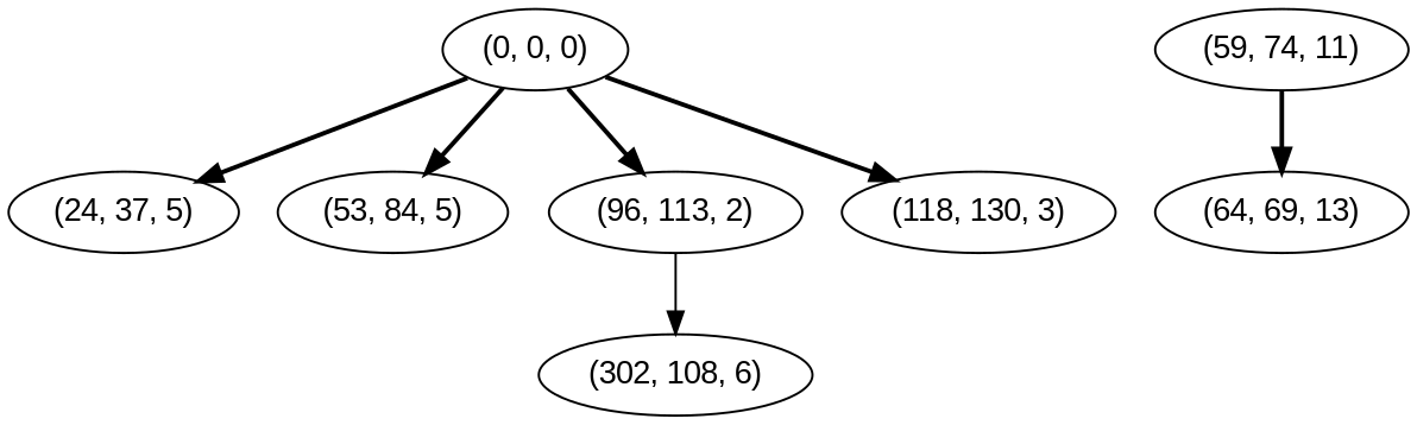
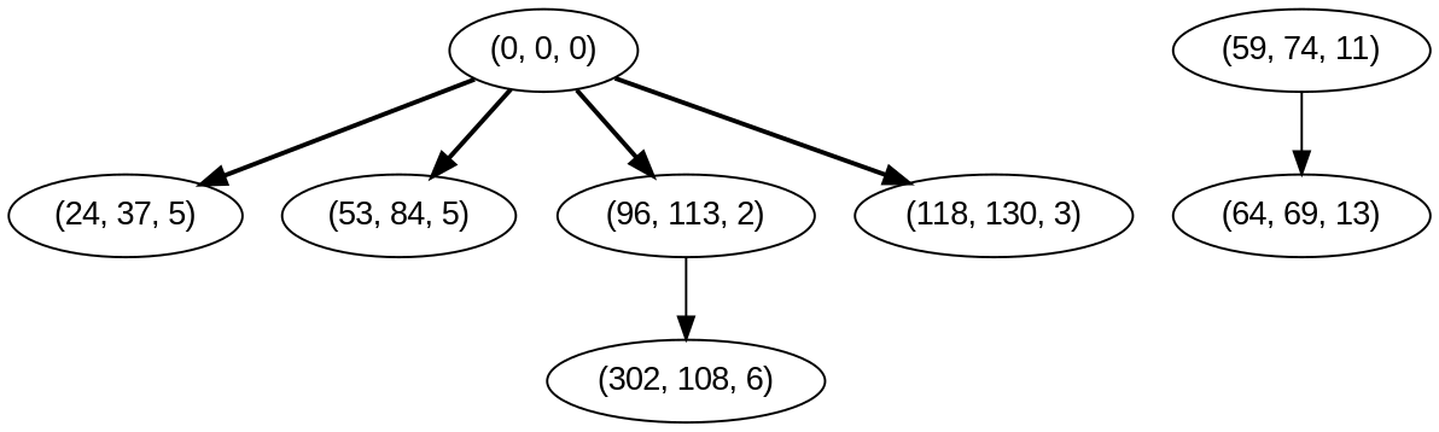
  digraph {
    fontname="Liberation Sans"
    node [fontname="Liberation Sans"]
    edge [fontname="Liberation Sans" style=bold]
    "(0, 0, 0)"
    "(24, 37, 5)"
    "(53, 84, 5)"
    "(96, 113, 2)"
    "(118, 130, 3)"
    n6 [label="(302, 108, 6)"]
    "(59, 74, 11)"
    "(64, 69, 13)"
    "(0, 0, 0)" -> "(24, 37, 5)"
    "(0, 0, 0)" -> "(53, 84, 5)"
    "(0, 0, 0)" -> "(96, 113, 2)"
    "(0, 0, 0)" -> "(118, 130, 3)"
    "(96, 113, 2)" -> n6 [style=solid]
-   "(59, 74, 11)" -> "(64, 69, 13)"
+   "(59, 74, 11)" -> "(64, 69, 13)" [style=solid]
  }
